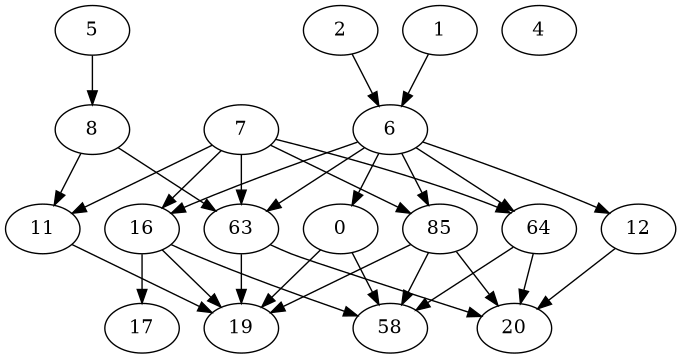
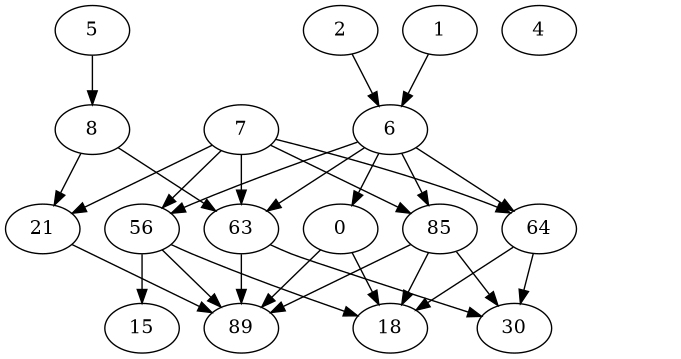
  digraph {
    node [alpha=0.08]
    1 [alpha=0.05 expect_size=10924032]
    6 [alpha=0.19 expect_size=19671040]
    n3 [expect_size=17765376 label=0]
-   12 [alpha=0.01 expect_size=26556416]
    n5 [alpha=0.10 expect_size=12776448 label=63]
    n6 [alpha=0.15 expect_size=14749696 label=64]
    n7 [alpha=0.01 expect_size=41598976 label=85]
-   16 [expect_size=13697024]
-   18 [alpha=0.14 expect_size=47880192 label=58]
-   19 [alpha=0.04 expect_size=18930688]
-   20 [alpha=0.15 expect_size=36710400]
-   17 [alpha=0.02 expect_size=11575296]
+   16 [expect_size=13697024 label=56]
+   18 [alpha=0.14 expect_size=47880192]
+   19 [alpha=0.04 expect_size=18930688 label=89]
+   20 [alpha=0.15 expect_size=36710400 label=30]
+   17 [alpha=0.02 expect_size=11575296 label=15]
    2 [alpha=0.14 expect_size=18753536]
    7 [alpha=0.15 expect_size=30006272]
-   11 [alpha=0.02 expect_size=14337024]
+   11 [alpha=0.02 expect_size=14337024 label=21]
    4 [alpha=0.11 expect_size=19038208]
    5 [expect_size=44666880]
    8 [expect_size=8506368]
    1 -> 6
    6 -> n3
-   6 -> 12
    6 -> n5
    6 -> n6
    6 -> n7
    6 -> 16
    n3 -> 18
    n3 -> 19
-   12 -> 20
    n5 -> 19
    n5 -> 20
    n6 -> 18
    n6 -> 20
    n7 -> 18
    n7 -> 19
    n7 -> 20
    16 -> 18
    16 -> 19
    16 -> 17
    2 -> 6
    7 -> n5
    7 -> n6
    7 -> n7
    7 -> 16
    7 -> 11
    11 -> 19
    5 -> 8
    8 -> n5
    8 -> 11
  }
